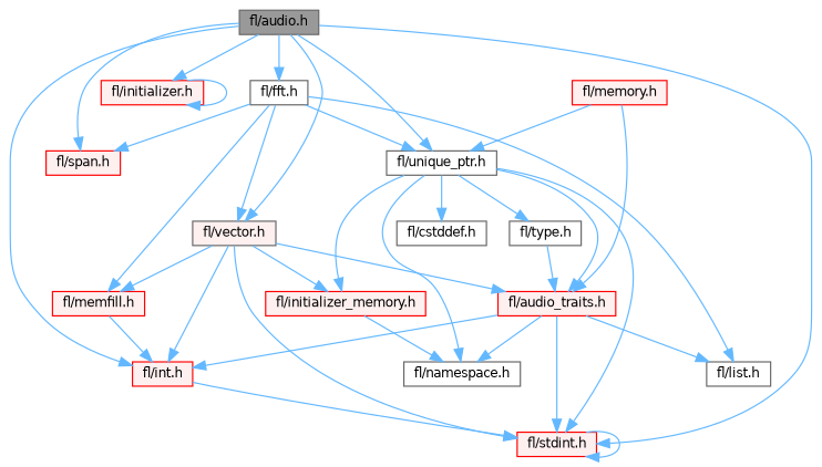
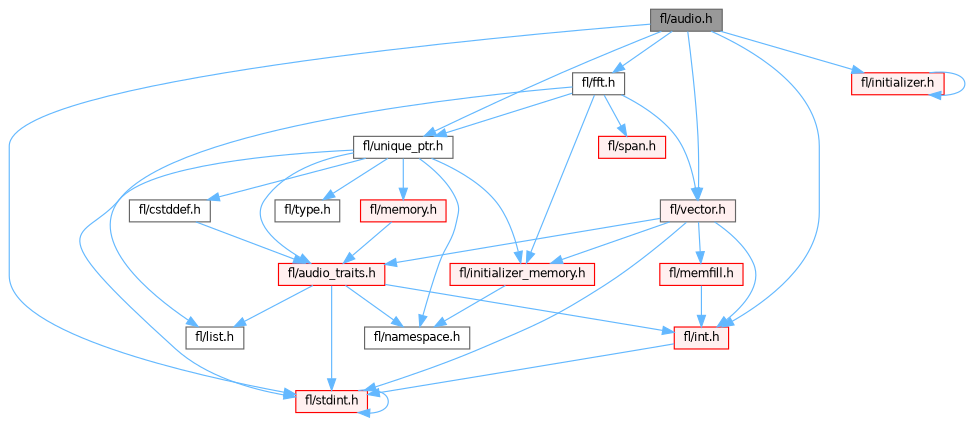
  digraph {
    node [color=red fillcolor="#FFF0F0" fontname=Helvetica fontsize=10 shape=box style=filled]
    edge [color=steelblue1 fontname=Helvetica fontsize=10 labelfontname=Helvetica labelfontsize=10 style=solid]
    n1 [color=gray40 fillcolor=grey60 fontcolor=black height=0.2 label="fl/audio.h" width=0.4]
    n2 [color=grey40 fillcolor=white height=0.2 label="fl/fft.h" width=0.4]
    n3 [height=0.2 label="fl/stdint.h" width=0.4]
    n4 [height=0.2 label="fl/int.h" width=0.4]
    n5 [height=0.2 label="fl/span.h" width=0.4]
    n6 [color=grey40 height=0.2 label="fl/vector.h" width=0.4]
    n7 [height=0.2 label="fl/initializer.h" width=0.4]
    n8 [color=grey40 fillcolor=white height=0.2 label="fl/unique_ptr.h" width=0.4]
    n9 [color=grey40 fillcolor=white height=0.2 label="fl/list.h" width=0.4]
    n10 [height=0.2 label="fl/memfill.h" width=0.4]
    n11 [height=0.2 label="fl/audio_traits.h" width=0.4]
    n12 [height=0.2 label="fl/initializer_memory.h" width=0.4]
    n13 [height=0.2 label="fl/memory.h" width=0.4]
    n14 [color=grey40 fillcolor=white height=0.2 label="fl/namespace.h" width=0.4]
    n15 [color=grey40 fillcolor=white height=0.2 label="fl/type.h" width=0.4]
    n16 [color=grey40 fillcolor=white height=0.2 label="fl/cstddef.h" width=0.4]
    n1 -> n2
    n1 -> n3
    n1 -> n4
-   n1 -> n5
    n1 -> n6
    n1 -> n7
    n1 -> n8
    n2 -> n5
    n2 -> n6
    n2 -> n8
    n2 -> n9
-   n2 -> n10
+   n2 -> n12
    n3 -> n3
    n4 -> n3
    n6 -> n3
    n6 -> n4
    n6 -> n10
    n6 -> n11
    n6 -> n12
    n7 -> n7
    n8 -> n3
    n8 -> n11
    n8 -> n12
    n8 -> n14
    n8 -> n15
    n8 -> n16
    n10 -> n4
    n11 -> n3
    n11 -> n4
    n11 -> n9
    n11 -> n14
    n12 -> n14
-   n13 -> n8
+   n8 -> n13
    n13 -> n11
-   n15 -> n11
+   n16 -> n11
  }
